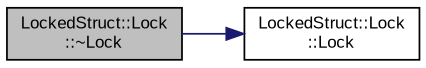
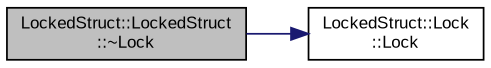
  digraph {
    rankdir=LR
    fontname="Liberation Sans"
    node [color=black fontname="Liberation Sans" fontsize=10 shape=record style=filled]
-   n1 [fillcolor=grey75 fontcolor=black height=0.2 label="LockedStruct::Lock\l::~Lock" width=0.4]
+   n1 [fillcolor=grey75 fontcolor=black height=0.2 label="LockedStruct::LockedStruct\l::~Lock" width=0.4]
    n2 [fillcolor=white height=0.2 label="LockedStruct::Lock\l::Lock" width=0.4]
    n1 -> n2 [color=midnightblue fontname="Liberation Sans" fontsize=10 labelfontname=Helvetica labelfontsize=10 style=solid]
  }
